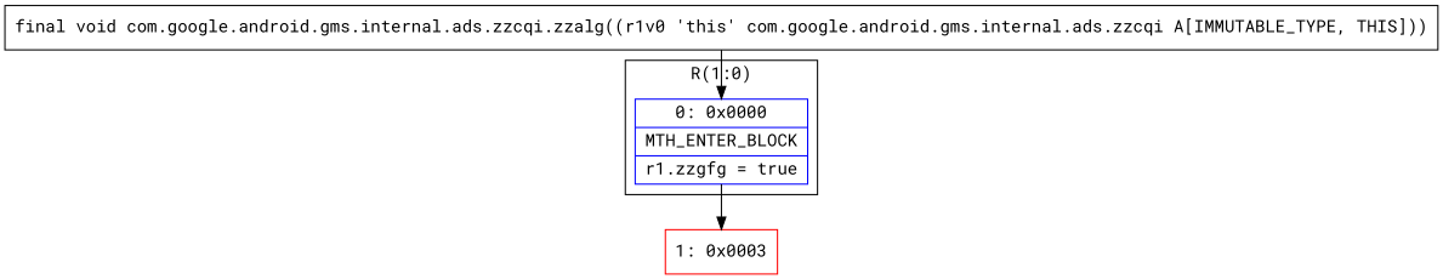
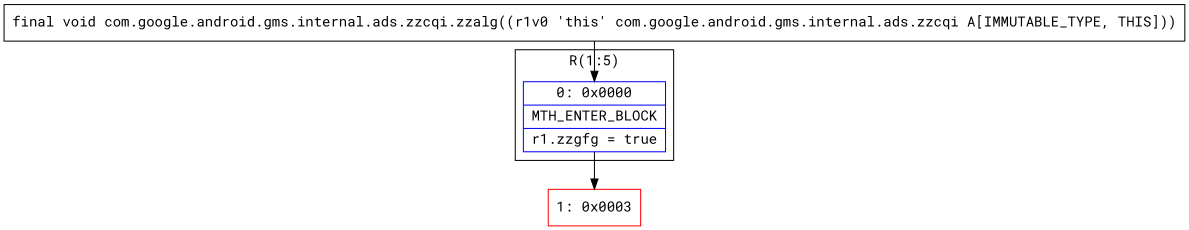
  digraph {
    fontname="Roboto Mono"
    node [shape=record fontname="Roboto Mono"]
    edge [fontname="Roboto Mono"]
    n1 [color=blue label="{0\:\ 0x0000|MTH_ENTER_BLOCK\l|r1.zzgfg = true\l}"]
    n2 [color=red label="{1\:\ 0x0003}"]
    n3 [label="{final void com.google.android.gms.internal.ads.zzcqi.zzalg((r1v0 'this' com.google.android.gms.internal.ads.zzcqi A[IMMUTABLE_TYPE, THIS])) }"]
    subgraph cluster_1 {
-     label="R(1:0)"
+     label="R(1:5)"
      n1
    }
    n1 -> n2
    n3 -> n1
  }
